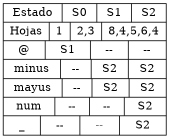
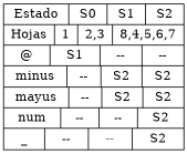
  digraph {
    concentrate=true
    rankdir=LR
-   n1 [label="{Estado|S0|S1|S2}|{Hojas|1|2,3|8,4,5,6,4}|{@|S1|--|--}|{minus|--|S2|S2}|{mayus|--|S2|S2}|{num|--|--|S2}|{_|--|--|S2}" shape=record]
+   n1 [label="{Estado|S0|S1|S2}|{Hojas|1|2,3|8,4,5,6,7}|{@|S1|--|--}|{minus|--|S2|S2}|{mayus|--|S2|S2}|{num|--|--|S2}|{_|--|--|S2}" shape=record]
  }
